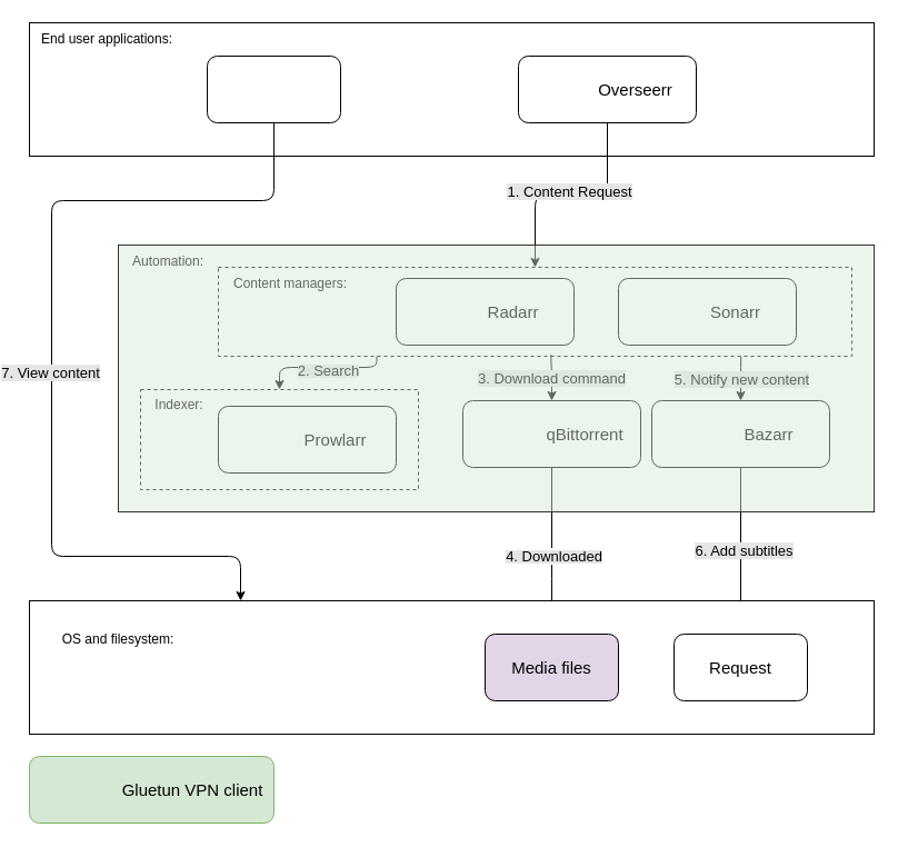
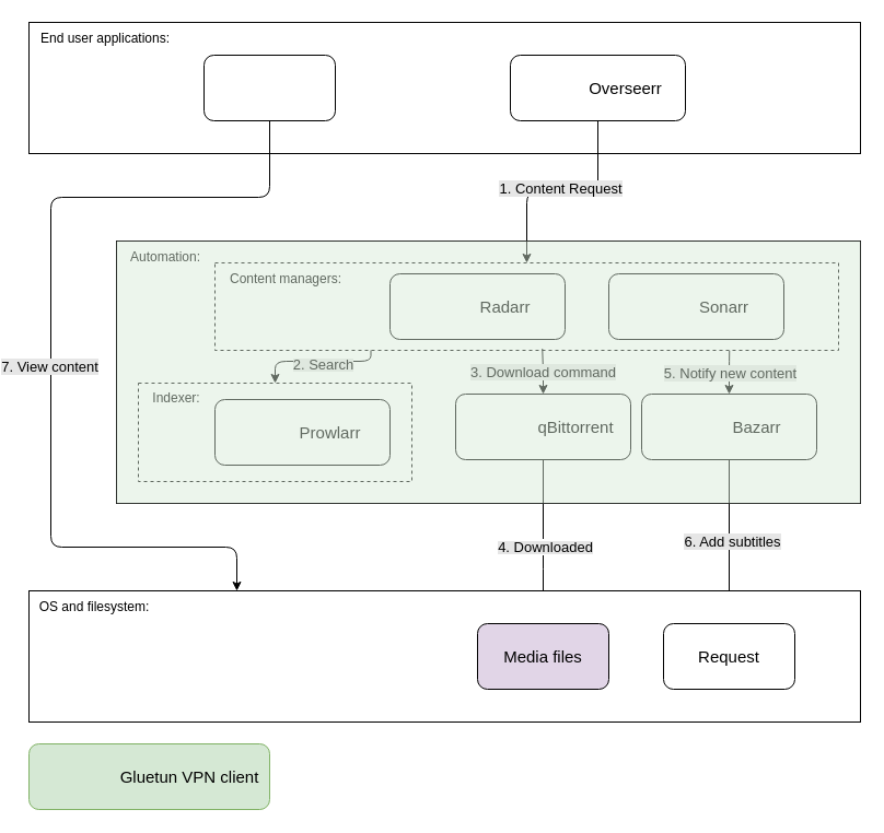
  <mxCell id="0" />
  <mxCell id="1" parent="0" />
  <mxCell id="2" value="" style="rounded=0;whiteSpace=wrap;html=1;movable=1;resizable=1;rotatable=1;deletable=1;editable=1;locked=0;connectable=1;" parent="1" vertex="1"><mxGeometry x="100" y="220" width="680" height="240" as="geometry" /></mxCell>
  <mxCell id="3" value="" style="group;movable=1;resizable=1;rotatable=1;deletable=1;editable=1;locked=0;connectable=1;" parent="1" vertex="1" connectable="0"><mxGeometry x="20" y="20" width="760" height="120" as="geometry" /></mxCell>
  <mxCell id="4" value="" style="rounded=0;whiteSpace=wrap;html=1;" parent="3" vertex="1"><mxGeometry width="760" height="120" as="geometry" /></mxCell>
  <mxCell id="5" value="End user applications:" style="text;html=1;strokeColor=none;fillColor=none;align=center;verticalAlign=middle;whiteSpace=wrap;rounded=0;" parent="3" vertex="1"><mxGeometry width="140" height="30" as="geometry" /></mxCell>
  <mxCell id="6" style="edgeStyle=orthogonalEdgeStyle;rounded=1;orthogonalLoop=1;jettySize=auto;html=1;exitX=0.5;exitY=1;exitDx=0;exitDy=0;entryX=0.25;entryY=0;entryDx=0;entryDy=0;curved=0;strokeColor=default;" parent="1" source="16" target="28" edge="1"><mxGeometry relative="1" as="geometry"><Array as="points"><mxPoint x="240" y="180" /><mxPoint x="40" y="180" /><mxPoint x="40" y="500" /><mxPoint x="210" y="500" /></Array></mxGeometry></mxCell>
  <mxCell id="7" value="7. View content" style="edgeLabel;html=1;align=center;verticalAlign=middle;resizable=0;points=[];fontSize=13;labelBackgroundColor=#E6E6E6;" parent="6" vertex="1" connectable="0"><mxGeometry x="0.06" y="-2" relative="1" as="geometry"><mxPoint as="offset" /></mxGeometry></mxCell>
  <mxCell id="8" style="edgeStyle=orthogonalEdgeStyle;rounded=1;orthogonalLoop=1;jettySize=auto;html=1;exitX=0.5;exitY=1;exitDx=0;exitDy=0;curved=0;" parent="1" source="12" target="42" edge="1"><mxGeometry relative="1" as="geometry"><Array as="points" /></mxGeometry></mxCell>
  <mxCell id="9" value="1. Content Request" style="edgeLabel;html=1;align=center;verticalAlign=middle;resizable=0;points=[];labelBackgroundColor=#E6E6E6;fontSize=13;" parent="8" vertex="1" connectable="0"><mxGeometry x="0.029" y="-4" relative="1" as="geometry"><mxPoint as="offset" /></mxGeometry></mxCell>
  <mxCell id="10" value="" style="group" parent="1" vertex="1" connectable="0"><mxGeometry x="460" y="50" width="160" height="60" as="geometry" /></mxCell>
  <mxCell id="11" value="" style="group" parent="10" vertex="1" connectable="0"><mxGeometry width="160" height="60" as="geometry" /></mxCell>
  <mxCell id="12" value="" style="rounded=1;whiteSpace=wrap;html=1;" parent="11" vertex="1"><mxGeometry width="160" height="60" as="geometry" /></mxCell>
  <mxCell id="13" value="&lt;font style=&quot;font-size: 15px;&quot;&gt;Overseerr&lt;/font&gt;" style="text;html=1;strokeColor=none;fillColor=none;align=center;verticalAlign=middle;whiteSpace=wrap;rounded=0;" parent="11" vertex="1"><mxGeometry x="62.5" y="15" width="85" height="30" as="geometry" /></mxCell>
  <mxCell id="14" value="" style="shape=image;verticalLabelPosition=bottom;labelBackgroundColor=default;verticalAlign=top;aspect=fixed;imageAspect=0;image=https://www.myqnap.org/wp-content/uploads/overseerr.png;" parent="11" vertex="1"><mxGeometry x="10" y="5" width="50" height="50" as="geometry" /></mxCell>
  <mxCell id="15" value="" style="group" parent="1" vertex="1" connectable="0"><mxGeometry x="180" y="50" width="120" height="60" as="geometry" /></mxCell>
  <mxCell id="16" value="" style="rounded=1;whiteSpace=wrap;html=1;movable=1;resizable=1;rotatable=1;deletable=1;editable=1;locked=0;connectable=1;" parent="15" vertex="1"><mxGeometry width="120" height="60" as="geometry" /></mxCell>
  <mxCell id="17" value="" style="shape=image;verticalLabelPosition=bottom;labelBackgroundColor=default;verticalAlign=top;aspect=fixed;imageAspect=0;image=https://upload.wikimedia.org/wikipedia/commons/thumb/7/7b/Plex_logo_2022.svg/2560px-Plex_logo_2022.svg.png;movable=1;resizable=1;rotatable=1;deletable=1;editable=1;locked=0;connectable=1;" parent="15" vertex="1"><mxGeometry x="16.6" y="10" width="86.8" height="40" as="geometry" /></mxCell>
  <mxCell id="18" style="edgeStyle=orthogonalEdgeStyle;rounded=1;orthogonalLoop=1;jettySize=auto;html=1;exitX=0.5;exitY=1;exitDx=0;exitDy=0;entryX=0.5;entryY=0;entryDx=0;entryDy=0;curved=0;" parent="1" source="56" target="30" edge="1"><mxGeometry relative="1" as="geometry"><Array as="points"><mxPoint x="490" y="530" /><mxPoint x="490" y="530" /></Array></mxGeometry></mxCell>
  <mxCell id="19" value="&lt;span style=&quot;background-color: rgb(230, 230, 230);&quot;&gt;&lt;font style=&quot;font-size: 13px;&quot;&gt;4. Downloaded&lt;/font&gt;&lt;/span&gt;" style="edgeLabel;html=1;align=center;verticalAlign=middle;resizable=0;points=[];" parent="18" vertex="1" connectable="0"><mxGeometry x="0.047" y="1" relative="1" as="geometry"><mxPoint as="offset" /></mxGeometry></mxCell>
  <mxCell id="20" value="" style="group" parent="1" vertex="1" connectable="0"><mxGeometry x="580" y="360" width="160" height="60" as="geometry" /></mxCell>
  <mxCell id="21" value="" style="rounded=1;whiteSpace=wrap;html=1;" parent="20" vertex="1"><mxGeometry width="160" height="60" as="geometry" /></mxCell>
  <mxCell id="22" value="&lt;font style=&quot;font-size: 15px;&quot;&gt;Bazarr&lt;/font&gt;" style="text;html=1;strokeColor=none;fillColor=none;align=center;verticalAlign=middle;whiteSpace=wrap;rounded=0;" parent="20" vertex="1"><mxGeometry x="62.5" y="15" width="85" height="30" as="geometry" /></mxCell>
  <mxCell id="23" value="" style="shape=image;verticalLabelPosition=bottom;labelBackgroundColor=default;verticalAlign=top;aspect=fixed;imageAspect=0;image=https://user-images.githubusercontent.com/26902309/41456760-be00043e-7081-11e8-9646-1b724037b4ff.png;" parent="20" vertex="1"><mxGeometry x="12.5" y="5" width="50" height="50" as="geometry" /></mxCell>
  <mxCell id="24" style="edgeStyle=orthogonalEdgeStyle;rounded=1;orthogonalLoop=1;jettySize=auto;html=1;exitX=0.5;exitY=1;exitDx=0;exitDy=0;curved=0;" parent="1" source="21" target="31" edge="1"><mxGeometry relative="1" as="geometry" /></mxCell>
  <mxCell id="25" value="&lt;font style=&quot;font-size: 13px;&quot;&gt;6. Add subtitles&lt;/font&gt;" style="edgeLabel;html=1;align=center;verticalAlign=middle;resizable=0;points=[];labelBackgroundColor=#E6E6E6;" parent="24" vertex="1" connectable="0"><mxGeometry x="-0.013" y="2" relative="1" as="geometry"><mxPoint as="offset" /></mxGeometry></mxCell>
  <mxCell id="26" style="edgeStyle=orthogonalEdgeStyle;rounded=1;orthogonalLoop=1;jettySize=auto;html=1;exitX=0.5;exitY=0;exitDx=0;exitDy=0;entryX=0.825;entryY=1;entryDx=0;entryDy=0;entryPerimeter=0;endArrow=none;endFill=0;startArrow=classic;startFill=1;curved=0;" parent="1" source="21" target="42" edge="1"><mxGeometry relative="1" as="geometry" /></mxCell>
  <mxCell id="27" value="&lt;font style=&quot;font-size: 13px; background-color: rgb(230, 230, 230);&quot;&gt;5. Notify new content&lt;/font&gt;" style="edgeLabel;html=1;align=center;verticalAlign=middle;resizable=0;points=[];" parent="26" vertex="1" connectable="0"><mxGeometry x="-0.082" y="-2" relative="1" as="geometry"><mxPoint x="-2" y="-2" as="offset" /></mxGeometry></mxCell>
  <mxCell id="28" value="" style="rounded=0;whiteSpace=wrap;html=1;" parent="1" vertex="1"><mxGeometry x="20" y="540" width="760" height="120" as="geometry" /></mxCell>
- <mxCell id="29" value="OS and filesystem:" style="text;html=1;strokeColor=none;fillColor=none;align=center;verticalAlign=middle;whiteSpace=wrap;rounded=0;" parent="1" vertex="1"><mxGeometry x="40" y="560" width="120" height="30" as="geometry" /></mxCell>
+ <mxCell id="29" value="OS and filesystem:" style="text;html=1;strokeColor=none;fillColor=none;align=center;verticalAlign=middle;whiteSpace=wrap;rounded=0;" parent="1" vertex="1"><mxGeometry x="20" y="540" width="120" height="30" as="geometry" /></mxCell>
  <mxCell id="30" value="&lt;font style=&quot;font-size: 15px;&quot;&gt;Media files&lt;/font&gt;" style="rounded=1;whiteSpace=wrap;html=1;fillColor=#e1d5e7;" parent="1" vertex="1"><mxGeometry x="430" y="570" width="120" height="60" as="geometry" /></mxCell>
  <mxCell id="31" value="&lt;font style=&quot;font-size: 15px;&quot;&gt;Request&lt;/font&gt;" style="rounded=1;whiteSpace=wrap;html=1;" parent="1" vertex="1"><mxGeometry x="600" y="570" width="120" height="60" as="geometry" /></mxCell>
  <mxCell id="32" value="Automation:" style="text;html=1;strokeColor=none;fillColor=none;align=center;verticalAlign=middle;whiteSpace=wrap;rounded=0;" parent="1" vertex="1"><mxGeometry x="100" y="220" width="90" height="30" as="geometry" /></mxCell>
  <mxCell id="33" value="" style="group" parent="1" vertex="1" connectable="0"><mxGeometry x="120" y="350" width="250" height="90" as="geometry" /></mxCell>
  <mxCell id="34" value="" style="rounded=0;whiteSpace=wrap;html=1;dashed=1;" parent="33" vertex="1"><mxGeometry width="250" height="90" as="geometry" /></mxCell>
  <mxCell id="35" value="Indexer:" style="text;html=1;strokeColor=none;fillColor=none;align=center;verticalAlign=middle;whiteSpace=wrap;rounded=0;" parent="33" vertex="1"><mxGeometry width="70.0" height="27" as="geometry" /></mxCell>
  <mxCell id="36" value="" style="group" parent="33" vertex="1" connectable="0"><mxGeometry x="70" y="15" width="160" height="60" as="geometry" /></mxCell>
  <mxCell id="37" value="" style="group" parent="36" vertex="1" connectable="0"><mxGeometry width="160" height="60" as="geometry" /></mxCell>
  <mxCell id="38" value="" style="rounded=1;whiteSpace=wrap;html=1;" parent="37" vertex="1"><mxGeometry width="160" height="60" as="geometry" /></mxCell>
  <mxCell id="39" value="&lt;font style=&quot;font-size: 15px;&quot;&gt;Prowlarr&lt;/font&gt;" style="text;html=1;strokeColor=none;fillColor=none;align=center;verticalAlign=middle;whiteSpace=wrap;rounded=0;" parent="37" vertex="1"><mxGeometry x="62.5" y="15" width="85" height="30" as="geometry" /></mxCell>
  <mxCell id="40" value="" style="shape=image;verticalLabelPosition=bottom;labelBackgroundColor=default;verticalAlign=top;aspect=fixed;imageAspect=0;image=https://static-00.iconduck.com/assets.00/prowlarr-icon-1024x1024-vyf0hy1t.png;" parent="37" vertex="1"><mxGeometry x="12.5" y="5" width="50" height="50" as="geometry" /></mxCell>
  <mxCell id="41" value="" style="group" parent="1" vertex="1" connectable="0"><mxGeometry x="190" y="240" width="570" height="80" as="geometry" /></mxCell>
  <mxCell id="42" value="" style="rounded=0;whiteSpace=wrap;html=1;dashed=1;" parent="41" vertex="1"><mxGeometry width="570" height="80" as="geometry" /></mxCell>
  <mxCell id="43" value="Content managers:" style="text;html=1;strokeColor=none;fillColor=none;align=center;verticalAlign=middle;whiteSpace=wrap;rounded=0;" parent="41" vertex="1"><mxGeometry width="130" height="30" as="geometry" /></mxCell>
  <mxCell id="44" style="edgeStyle=orthogonalEdgeStyle;rounded=0;orthogonalLoop=1;jettySize=auto;html=1;exitX=0.5;exitY=1;exitDx=0;exitDy=0;" parent="41" source="42" target="42" edge="1"><mxGeometry relative="1" as="geometry" /></mxCell>
  <mxCell id="45" value="" style="group" parent="41" vertex="1" connectable="0"><mxGeometry x="160" y="10" width="160" height="60" as="geometry" /></mxCell>
  <mxCell id="46" value="" style="rounded=1;whiteSpace=wrap;html=1;" parent="45" vertex="1"><mxGeometry width="160" height="60" as="geometry" /></mxCell>
  <mxCell id="47" value="&lt;font style=&quot;font-size: 15px;&quot;&gt;Radarr&lt;br&gt;&lt;/font&gt;" style="text;html=1;strokeColor=none;fillColor=none;align=center;verticalAlign=middle;whiteSpace=wrap;rounded=0;" parent="45" vertex="1"><mxGeometry x="62.5" y="15" width="85" height="30" as="geometry" /></mxCell>
  <mxCell id="48" value="" style="shape=image;verticalLabelPosition=bottom;labelBackgroundColor=default;verticalAlign=top;aspect=fixed;imageAspect=0;image=https://static-00.iconduck.com/assets.00/radarr-icon-462x512-bydv4e4f.png;" parent="45" vertex="1"><mxGeometry x="17.38" y="5" width="45.12" height="50" as="geometry" /></mxCell>
  <mxCell id="49" value="" style="group" parent="41" vertex="1" connectable="0"><mxGeometry x="360" y="10" width="160" height="60" as="geometry" /></mxCell>
  <mxCell id="50" value="" style="group" parent="49" vertex="1" connectable="0"><mxGeometry width="160" height="60" as="geometry" /></mxCell>
  <mxCell id="51" value="" style="rounded=1;whiteSpace=wrap;html=1;" parent="50" vertex="1"><mxGeometry width="160" height="60" as="geometry" /></mxCell>
  <mxCell id="52" value="&lt;font style=&quot;font-size: 15px;&quot;&gt;Sonarr&lt;/font&gt;" style="text;html=1;strokeColor=none;fillColor=none;align=center;verticalAlign=middle;whiteSpace=wrap;rounded=0;" parent="50" vertex="1"><mxGeometry x="62.5" y="15" width="85" height="30" as="geometry" /></mxCell>
  <mxCell id="53" value="" style="shape=image;verticalLabelPosition=bottom;labelBackgroundColor=default;verticalAlign=top;aspect=fixed;imageAspect=0;image=https://static-00.iconduck.com/assets.00/sonarr-icon-1024x1024-wkay604k.png;" parent="50" vertex="1"><mxGeometry x="12.5" y="5" width="50" height="50" as="geometry" /></mxCell>
  <mxCell id="54" value="" style="group" parent="1" vertex="1" connectable="0"><mxGeometry x="410" y="360" width="160" height="60" as="geometry" /></mxCell>
  <mxCell id="55" value="" style="group" parent="54" vertex="1" connectable="0"><mxGeometry width="160" height="60" as="geometry" /></mxCell>
  <mxCell id="56" value="" style="rounded=1;whiteSpace=wrap;html=1;" parent="55" vertex="1"><mxGeometry width="160" height="60" as="geometry" /></mxCell>
  <mxCell id="57" value="" style="shape=image;verticalLabelPosition=bottom;labelBackgroundColor=default;verticalAlign=top;aspect=fixed;imageAspect=0;image=https://static-00.iconduck.com/assets.00/qbittorrent-icon-2048x2048-4u7bykpn.png;" parent="55" vertex="1"><mxGeometry x="12" y="5.5" width="49" height="49" as="geometry" /></mxCell>
  <mxCell id="58" value="&lt;font style=&quot;font-size: 15px;&quot;&gt;qBittorrent&lt;/font&gt;" style="text;html=1;strokeColor=none;fillColor=none;align=center;verticalAlign=middle;whiteSpace=wrap;rounded=0;" parent="55" vertex="1"><mxGeometry x="70" y="15" width="80" height="30" as="geometry" /></mxCell>
  <mxCell id="59" style="edgeStyle=orthogonalEdgeStyle;rounded=1;orthogonalLoop=1;jettySize=auto;html=1;exitX=0.25;exitY=1;exitDx=0;exitDy=0;entryX=0.5;entryY=0;entryDx=0;entryDy=0;curved=0;" parent="1" source="42" target="34" edge="1"><mxGeometry relative="1" as="geometry"><Array as="points"><mxPoint x="333" y="330" /><mxPoint x="245" y="330" /></Array></mxGeometry></mxCell>
  <mxCell id="60" value="&lt;span style=&quot;background-color: rgb(230, 230, 230);&quot;&gt;&lt;font style=&quot;font-size: 13px;&quot;&gt;2. Search&lt;/font&gt;&lt;/span&gt;" style="edgeLabel;html=1;align=center;verticalAlign=middle;resizable=0;points=[];" parent="59" vertex="1" connectable="0"><mxGeometry x="-0.089" y="2" relative="1" as="geometry"><mxPoint as="offset" /></mxGeometry></mxCell>
  <mxCell id="61" style="edgeStyle=orthogonalEdgeStyle;rounded=0;orthogonalLoop=1;jettySize=auto;html=1;exitX=0.5;exitY=0;exitDx=0;exitDy=0;entryX=0.525;entryY=0.981;entryDx=0;entryDy=0;entryPerimeter=0;startArrow=classic;startFill=1;endArrow=none;endFill=0;" parent="1" source="56" target="42" edge="1"><mxGeometry relative="1" as="geometry" /></mxCell>
  <mxCell id="62" value="&lt;font style=&quot;font-size: 13px; background-color: rgb(230, 230, 230);&quot;&gt;3. Download command&lt;/font&gt;" style="edgeLabel;html=1;align=center;verticalAlign=middle;resizable=0;points=[];" parent="61" vertex="1" connectable="0"><mxGeometry x="0.004" relative="1" as="geometry"><mxPoint as="offset" /></mxGeometry></mxCell>
  <mxCell id="63" value="" style="rounded=1;whiteSpace=wrap;html=1;fillColor=#d5e8d4;strokeColor=#82b366;strokeWidth=1;" parent="1" vertex="1"><mxGeometry x="20" y="680" width="220" height="60" as="geometry" /></mxCell>
  <mxCell id="64" value="&lt;font style=&quot;font-size: 15px;&quot;&gt;Gluetun VPN client&lt;/font&gt;" style="text;html=1;strokeColor=none;fillColor=none;align=center;verticalAlign=middle;whiteSpace=wrap;rounded=0;" parent="1" vertex="1"><mxGeometry x="82.5" y="695" width="167.5" height="30" as="geometry" /></mxCell>
  <mxCell id="65" value="" style="shape=image;verticalLabelPosition=bottom;labelBackgroundColor=default;verticalAlign=top;aspect=fixed;imageAspect=0;image=https://raw.githubusercontent.com/qdm12/gluetun/master/title.svg;" parent="1" vertex="1"><mxGeometry x="30" y="687.94" width="57" height="44.12" as="geometry" /></mxCell>
  <mxCell id="66" value="" style="rounded=0;whiteSpace=wrap;html=1;fillColor=#d5e8d4;strokeColor=none;opacity=45;" vertex="1" parent="1"><mxGeometry x="100" y="220" width="680" height="240" as="geometry" /></mxCell>
